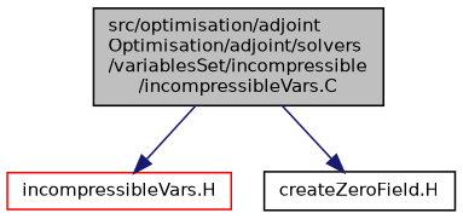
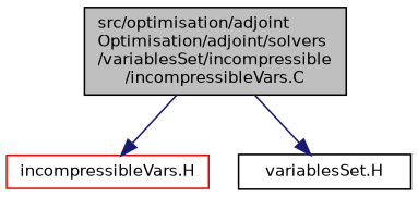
  digraph {
    node [color=black fontname=Helvetica fontsize=10 shape=record]
    edge [color=midnightblue fontname=Helvetica fontsize=10 labelfontname=Helvetica labelfontsize=10 style=solid]
    n1 [fillcolor=grey75 fontcolor=black height=0.2 label="src/optimisation/adjoint\lOptimisation/adjoint/solvers\l/variablesSet/incompressible\l/incompressibleVars.C" style=filled width=0.4]
    n2 [color=red height=0.2 label="incompressibleVars.H" width=0.4]
-   n3 [height=0.2 label="createZeroField.H" width=0.4]
+   n3 [height=0.2 label="variablesSet.H" width=0.4]
    n1 -> n2
    n1 -> n3
  }
